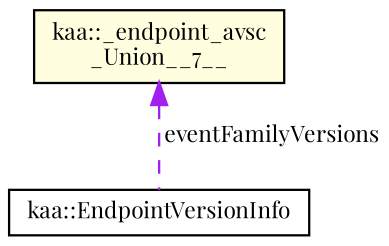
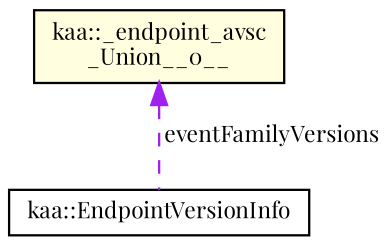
  digraph {
    fontname="Playfair Display"
    node [color=black fontname="Playfair Display" fontsize=10 shape=record style=filled]
    n1 [fillcolor=white fontcolor=black height=0.2 label="kaa::EndpointVersionInfo" width=0.4]
-   n2 [height=0.2 label="kaa::_endpoint_avsc\l_Union__7__" width=0.4 fillcolor=lightyellow]
+   n2 [height=0.2 label="kaa::_endpoint_avsc\l_Union__0__" width=0.4 fillcolor=lightyellow]
    n2 -> n1 [color=purple dir=back fontname="Playfair Display" fontsize=10 label=" eventFamilyVersions" labelfontname=FreeSans labelfontsize=10 style=dashed]
  }
